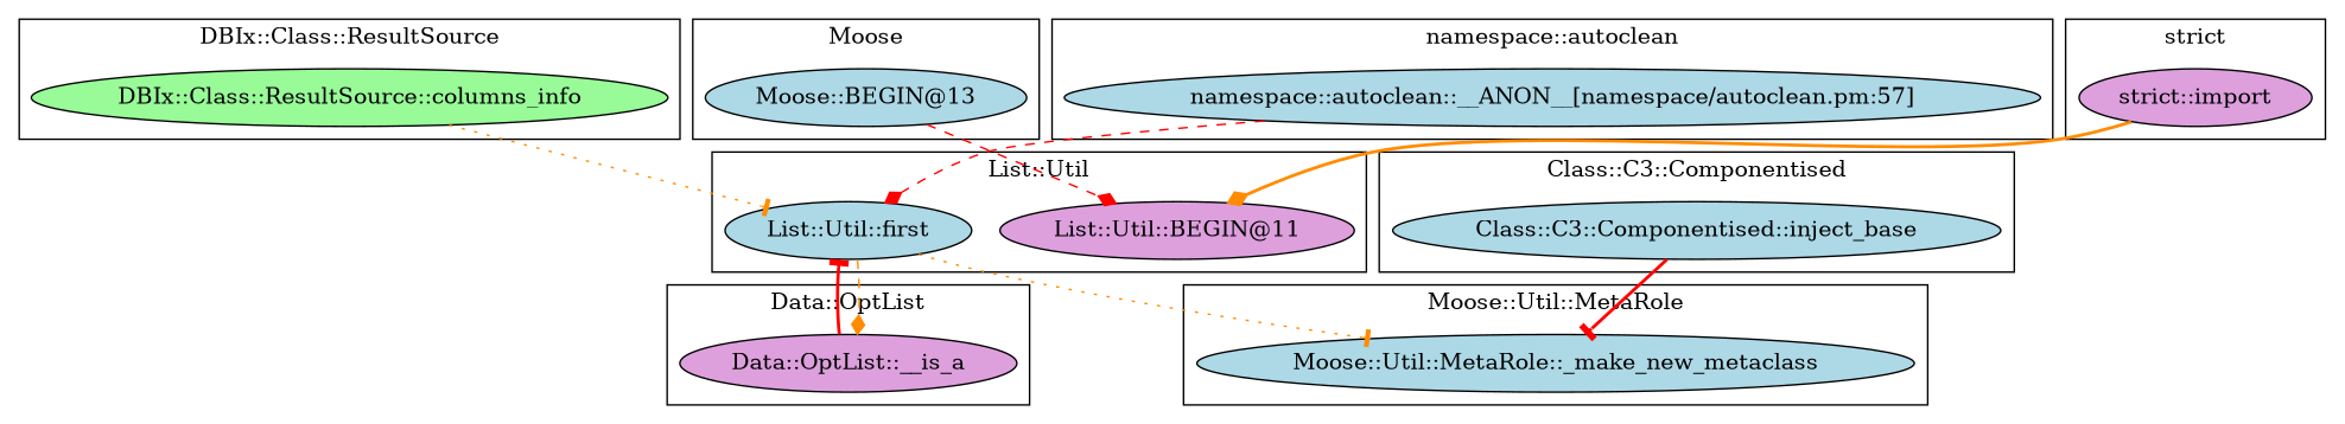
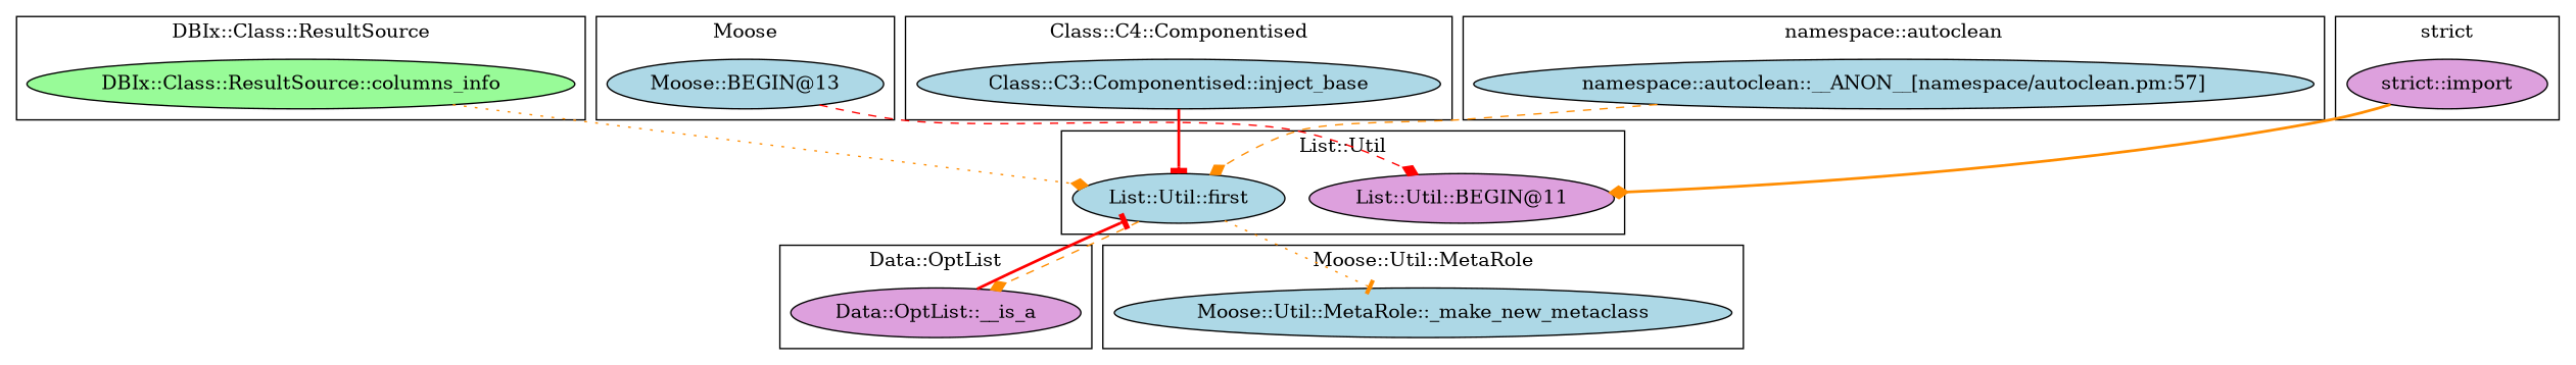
  digraph {
    node [fillcolor=lightblue style=filled]
    edge [arrowhead=diamond color=darkorange style=dashed]
    "DBIx::Class::ResultSource::columns_info" [fillcolor=palegreen]
    "List::Util::BEGIN@11" [fillcolor=plum]
    "List::Util::first"
    "Moose::BEGIN@13"
    "Data::OptList::__is_a" [fillcolor=plum]
    "Moose::Util::MetaRole::_make_new_metaclass"
    "Class::C3::Componentised::inject_base"
    "namespace::autoclean::__ANON__[namespace/autoclean.pm:57]"
    "strict::import" [fillcolor=plum]
    subgraph cluster_1 {
      label="DBIx::Class::ResultSource"
      "DBIx::Class::ResultSource::columns_info"
    }
    subgraph cluster_2 {
      label="List::Util"
      "List::Util::BEGIN@11"
      "List::Util::first"
    }
    subgraph cluster_3 {
      label=Moose
      "Moose::BEGIN@13"
    }
    subgraph cluster_4 {
      label="Data::OptList"
      "Data::OptList::__is_a"
    }
    subgraph cluster_5 {
      label="Moose::Util::MetaRole"
      "Moose::Util::MetaRole::_make_new_metaclass"
    }
    subgraph cluster_6 {
-     label="Class::C3::Componentised"
+     label="Class::C4::Componentised"
      "Class::C3::Componentised::inject_base"
    }
    subgraph cluster_7 {
      label="namespace::autoclean"
      "namespace::autoclean::__ANON__[namespace/autoclean.pm:57]"
    }
    subgraph cluster_8 {
      label="strict"
      "strict::import"
    }
-   "DBIx::Class::ResultSource::columns_info" -> "List::Util::first" [arrowhead=tee style=dotted]
+   "DBIx::Class::ResultSource::columns_info" -> "List::Util::first" [style=dotted]
    "List::Util::first" -> "Data::OptList::__is_a"
    "List::Util::first" -> "Moose::Util::MetaRole::_make_new_metaclass" [arrowhead=tee style=dotted]
    "Moose::BEGIN@13" -> "List::Util::BEGIN@11" [color=red]
    "Data::OptList::__is_a" -> "List::Util::first" [arrowhead=tee color=red style=bold]
-   "Class::C3::Componentised::inject_base" -> "Moose::Util::MetaRole::_make_new_metaclass" [arrowhead=tee color=red style=bold]
-   "namespace::autoclean::__ANON__[namespace/autoclean.pm:57]" -> "List::Util::first" [color=red]
+   "Class::C3::Componentised::inject_base" -> "List::Util::first" [arrowhead=tee color=red style=bold]
+   "namespace::autoclean::__ANON__[namespace/autoclean.pm:57]" -> "List::Util::first"
    "strict::import" -> "List::Util::BEGIN@11" [style=bold]
  }
